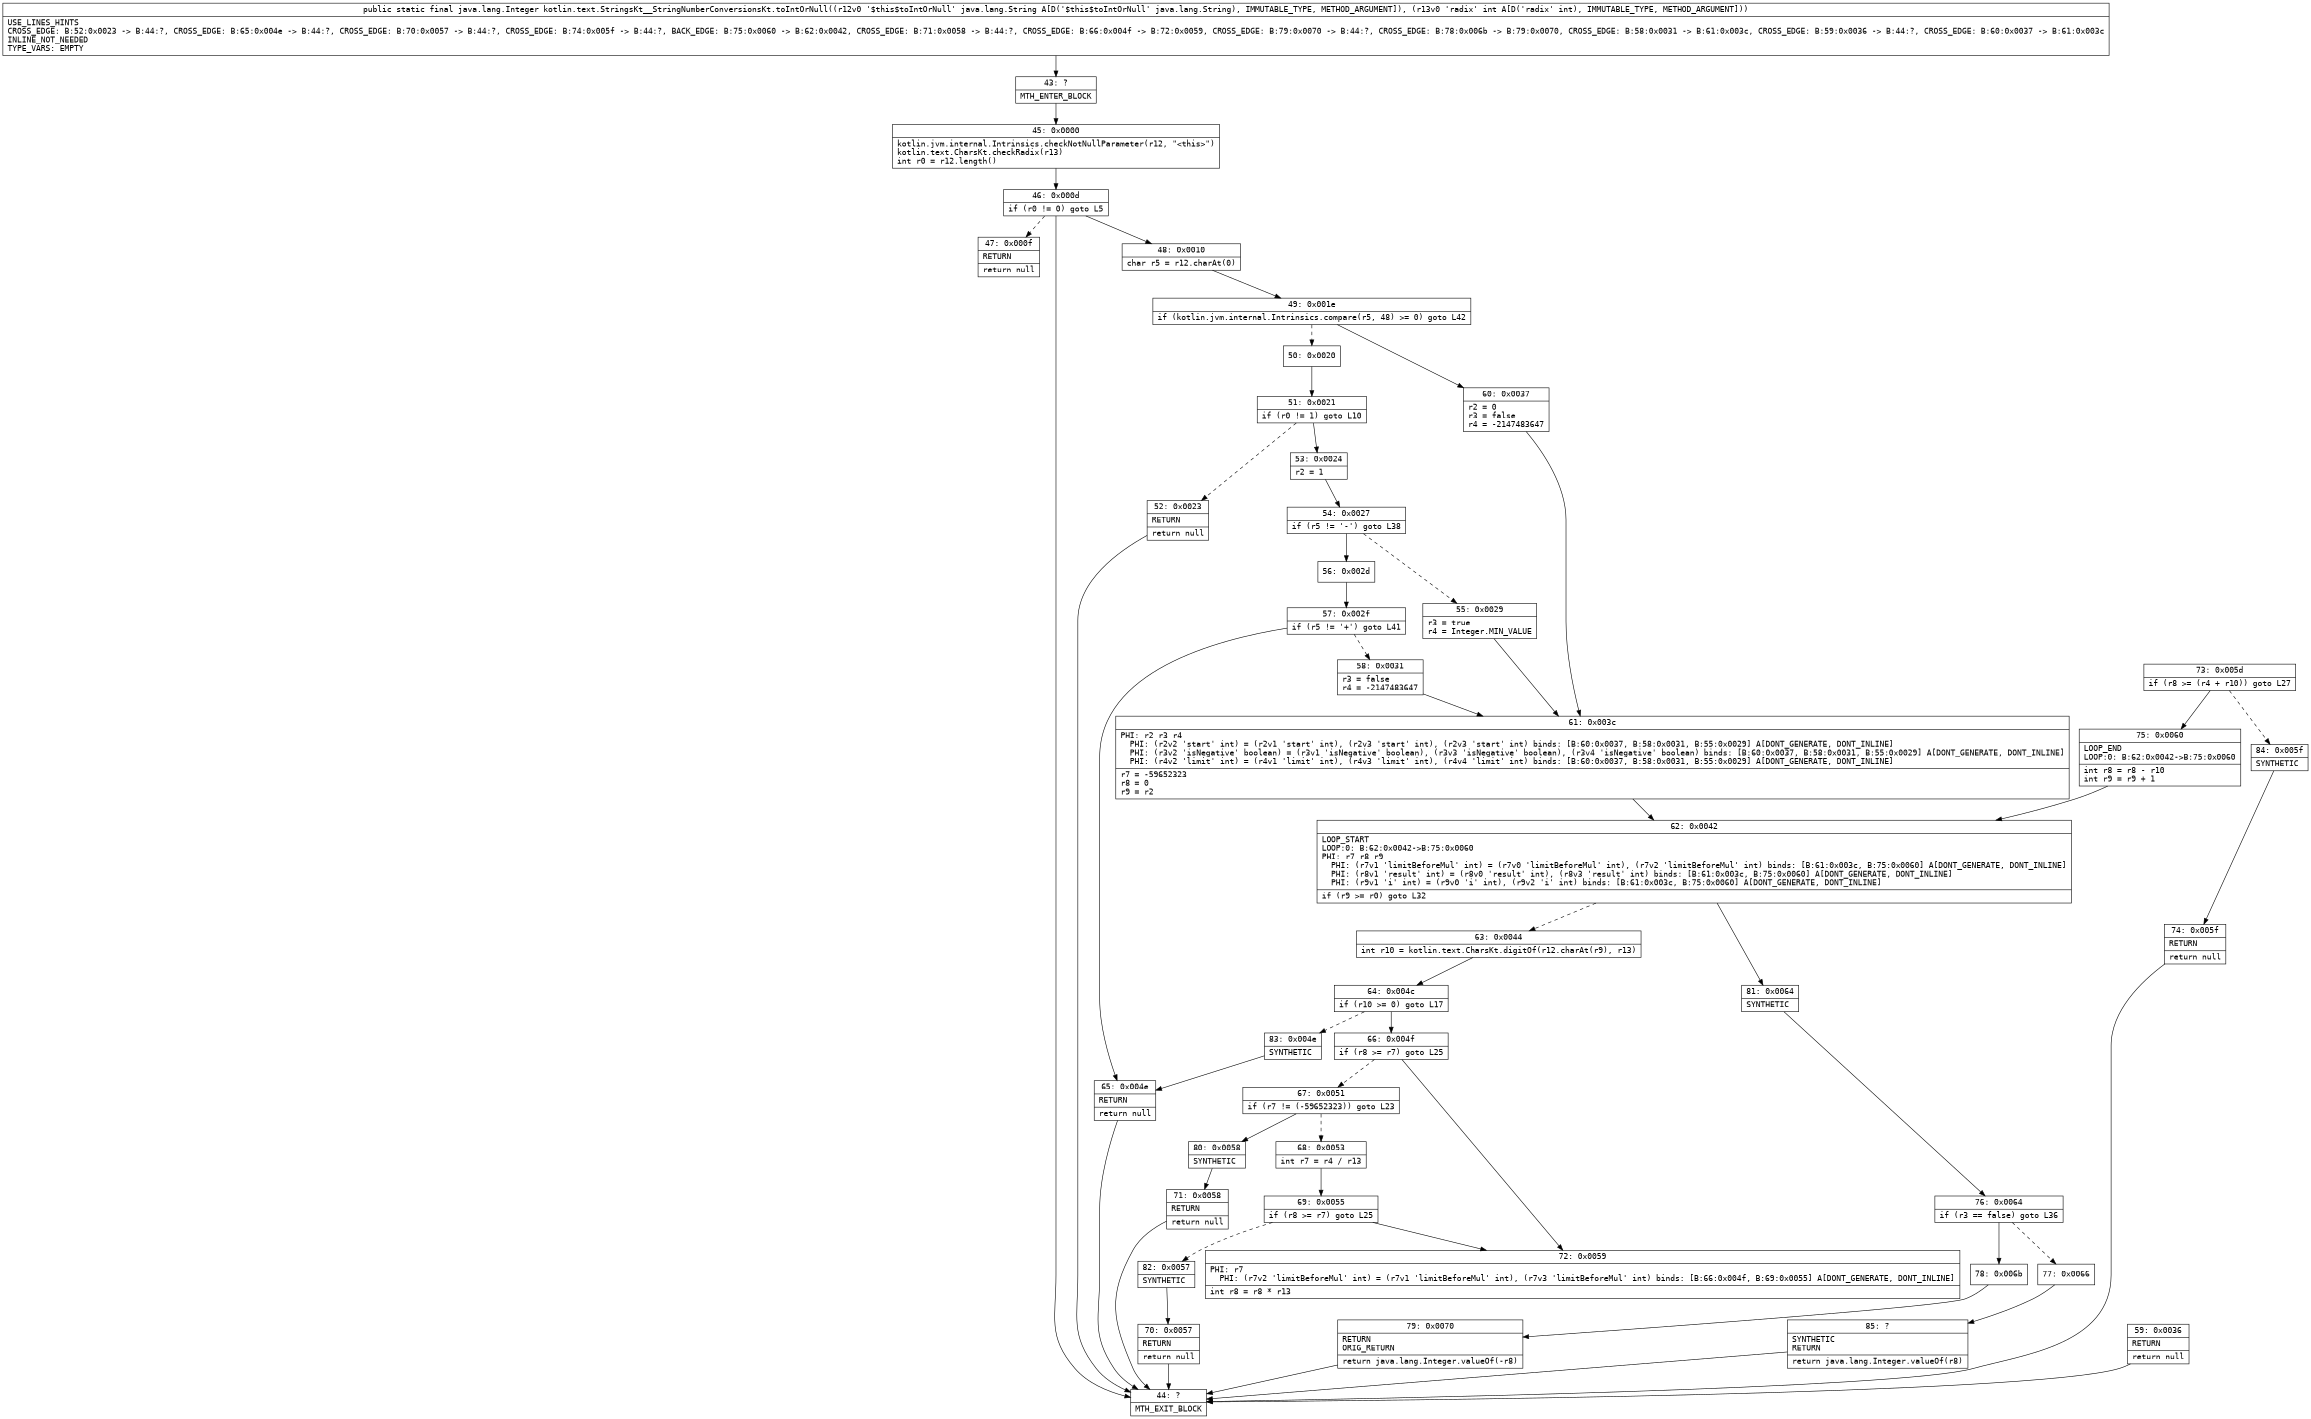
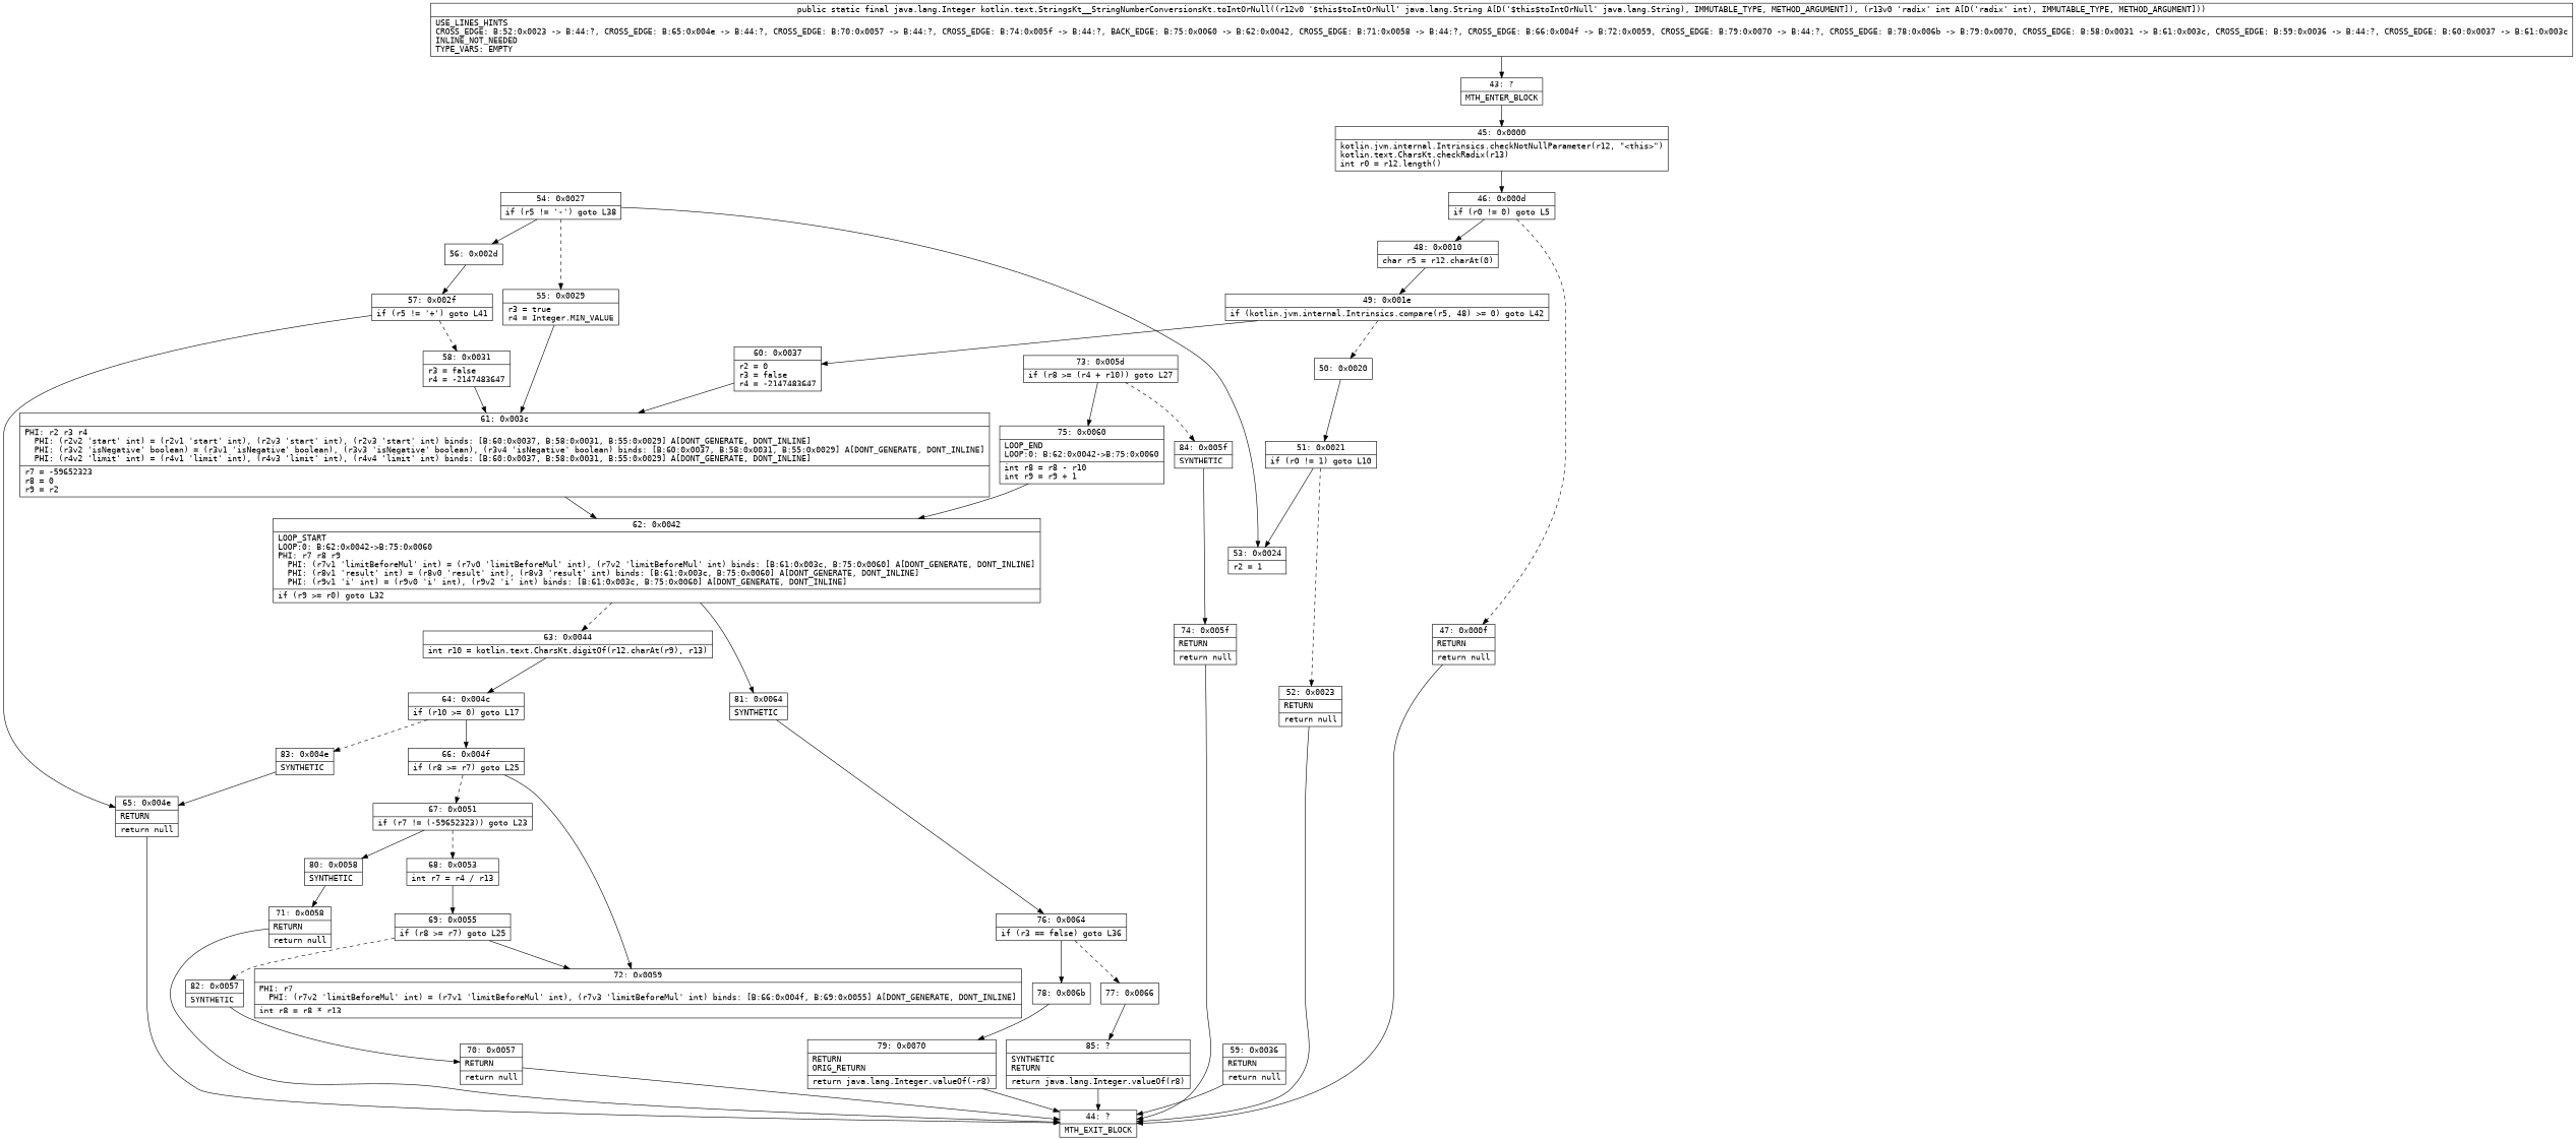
  digraph {
    fontname="DejaVu Sans Mono"
    node [fontname="DejaVu Sans Mono" shape=record]
    edge [fontname="DejaVu Sans Mono"]
    n1 [label="{43\:\ ?|MTH_ENTER_BLOCK\l}"]
    n2 [label="{45\:\ 0x0000|kotlin.jvm.internal.Intrinsics.checkNotNullParameter(r12, \"\<this\>\")\lkotlin.text.CharsKt.checkRadix(r13)\lint r0 = r12.length()\l}"]
    n3 [label="{46\:\ 0x000d|if (r0 != 0) goto L5\l}"]
    n4 [label="{47\:\ 0x000f|RETURN\l|return null\l}"]
    n5 [label="{48\:\ 0x0010|char r5 = r12.charAt(0)\l}"]
    n6 [label="{44\:\ ?|MTH_EXIT_BLOCK\l}"]
    n7 [label="{49\:\ 0x001e|if (kotlin.jvm.internal.Intrinsics.compare(r5, 48) \>= 0) goto L42\l}"]
    n8 [label="{50\:\ 0x0020}"]
    n9 [label="{60\:\ 0x0037|r2 = 0\lr3 = false\lr4 = \-2147483647\l}"]
    n10 [label="{51\:\ 0x0021|if (r0 != 1) goto L10\l}"]
    n11 [label="{61\:\ 0x003c|PHI: r2 r3 r4 \l  PHI: (r2v2 'start' int) = (r2v1 'start' int), (r2v3 'start' int), (r2v3 'start' int) binds: [B:60:0x0037, B:58:0x0031, B:55:0x0029] A[DONT_GENERATE, DONT_INLINE]\l  PHI: (r3v2 'isNegative' boolean) = (r3v1 'isNegative' boolean), (r3v3 'isNegative' boolean), (r3v4 'isNegative' boolean) binds: [B:60:0x0037, B:58:0x0031, B:55:0x0029] A[DONT_GENERATE, DONT_INLINE]\l  PHI: (r4v2 'limit' int) = (r4v1 'limit' int), (r4v3 'limit' int), (r4v4 'limit' int) binds: [B:60:0x0037, B:58:0x0031, B:55:0x0029] A[DONT_GENERATE, DONT_INLINE]\l|r7 = \-59652323\lr8 = 0\lr9 = r2\l}"]
    n12 [label="{52\:\ 0x0023|RETURN\l|return null\l}"]
    n13 [label="{53\:\ 0x0024|r2 = 1\l}"]
    n14 [label="{54\:\ 0x0027|if (r5 != '\-') goto L38\l}"]
    n15 [label="{55\:\ 0x0029|r3 = true\lr4 = Integer.MIN_VALUE\l}"]
    n16 [label="{56\:\ 0x002d}"]
    n17 [label="{57\:\ 0x002f|if (r5 != '+') goto L41\l}"]
    n18 [label="{62\:\ 0x0042|LOOP_START\lLOOP:0: B:62:0x0042\-\>B:75:0x0060\lPHI: r7 r8 r9 \l  PHI: (r7v1 'limitBeforeMul' int) = (r7v0 'limitBeforeMul' int), (r7v2 'limitBeforeMul' int) binds: [B:61:0x003c, B:75:0x0060] A[DONT_GENERATE, DONT_INLINE]\l  PHI: (r8v1 'result' int) = (r8v0 'result' int), (r8v3 'result' int) binds: [B:61:0x003c, B:75:0x0060] A[DONT_GENERATE, DONT_INLINE]\l  PHI: (r9v1 'i' int) = (r9v0 'i' int), (r9v2 'i' int) binds: [B:61:0x003c, B:75:0x0060] A[DONT_GENERATE, DONT_INLINE]\l|if (r9 \>= r0) goto L32\l}"]
    n19 [label="{63\:\ 0x0044|int r10 = kotlin.text.CharsKt.digitOf(r12.charAt(r9), r13)\l}"]
    n20 [label="{81\:\ 0x0064|SYNTHETIC\l}"]
    n21 [label="{64\:\ 0x004c|if (r10 \>= 0) goto L17\l}"]
    n22 [label="{76\:\ 0x0064|if (r3 == false) goto L36\l}"]
    n23 [label="{66\:\ 0x004f|if (r8 \>= r7) goto L25\l}"]
    n24 [label="{83\:\ 0x004e|SYNTHETIC\l}"]
    n25 [label="{67\:\ 0x0051|if (r7 != (\-59652323)) goto L23\l}"]
    n26 [label="{72\:\ 0x0059|PHI: r7 \l  PHI: (r7v2 'limitBeforeMul' int) = (r7v1 'limitBeforeMul' int), (r7v3 'limitBeforeMul' int) binds: [B:66:0x004f, B:69:0x0055] A[DONT_GENERATE, DONT_INLINE]\l|int r8 = r8 * r13\l}"]
    n27 [label="{65\:\ 0x004e|RETURN\l|return null\l}"]
    n28 [label="{68\:\ 0x0053|int r7 = r4 \/ r13\l}"]
    n29 [label="{80\:\ 0x0058|SYNTHETIC\l}"]
    n30 [label="{69\:\ 0x0055|if (r8 \>= r7) goto L25\l}"]
    n31 [label="{71\:\ 0x0058|RETURN\l|return null\l}"]
    n32 [label="{82\:\ 0x0057|SYNTHETIC\l}"]
    n33 [label="{70\:\ 0x0057|RETURN\l|return null\l}"]
    n34 [label="{73\:\ 0x005d|if (r8 \>= (r4 + r10)) goto L27\l}"]
    n35 [label="{75\:\ 0x0060|LOOP_END\lLOOP:0: B:62:0x0042\-\>B:75:0x0060\l|int r8 = r8 \- r10\lint r9 = r9 + 1\l}"]
    n36 [label="{84\:\ 0x005f|SYNTHETIC\l}"]
    n37 [label="{74\:\ 0x005f|RETURN\l|return null\l}"]
    n38 [label="{77\:\ 0x0066}"]
    n39 [label="{78\:\ 0x006b}"]
    n40 [label="{85\:\ ?|SYNTHETIC\lRETURN\l|return java.lang.Integer.valueOf(r8)\l}"]
    n41 [label="{79\:\ 0x0070|RETURN\lORIG_RETURN\l|return java.lang.Integer.valueOf(\-r8)\l}"]
    n42 [label="{58\:\ 0x0031|r3 = false\lr4 = \-2147483647\l}"]
    n43 [label="{59\:\ 0x0036|RETURN\l|return null\l}"]
    n44 [label="{public static final java.lang.Integer kotlin.text.StringsKt__StringNumberConversionsKt.toIntOrNull((r12v0 '$this$toIntOrNull' java.lang.String A[D('$this$toIntOrNull' java.lang.String), IMMUTABLE_TYPE, METHOD_ARGUMENT]), (r13v0 'radix' int A[D('radix' int), IMMUTABLE_TYPE, METHOD_ARGUMENT]))  | USE_LINES_HINTS\lCROSS_EDGE: B:52:0x0023 \-\> B:44:?, CROSS_EDGE: B:65:0x004e \-\> B:44:?, CROSS_EDGE: B:70:0x0057 \-\> B:44:?, CROSS_EDGE: B:74:0x005f \-\> B:44:?, BACK_EDGE: B:75:0x0060 \-\> B:62:0x0042, CROSS_EDGE: B:71:0x0058 \-\> B:44:?, CROSS_EDGE: B:66:0x004f \-\> B:72:0x0059, CROSS_EDGE: B:79:0x0070 \-\> B:44:?, CROSS_EDGE: B:78:0x006b \-\> B:79:0x0070, CROSS_EDGE: B:58:0x0031 \-\> B:61:0x003c, CROSS_EDGE: B:59:0x0036 \-\> B:44:?, CROSS_EDGE: B:60:0x0037 \-\> B:61:0x003c\lINLINE_NOT_NEEDED\lTYPE_VARS: EMPTY\l}"]
    n1 -> n2
    n2 -> n3
    n3 -> n4 [style=dashed]
    n3 -> n5
-   n3 -> n6
+   n4 -> n6
    n5 -> n7
    n7 -> n8 [style=dashed]
    n7 -> n9
    n8 -> n10
    n9 -> n11
    n10 -> n12 [style=dashed]
    n10 -> n13
    n11 -> n18
    n12 -> n6
-   n13 -> n14
+   n14 -> n13
    n14 -> n15 [style=dashed]
    n14 -> n16
    n15 -> n11
    n16 -> n17
    n17 -> n27
    n17 -> n42 [style=dashed]
    n18 -> n19 [style=dashed]
    n18 -> n20
    n19 -> n21
    n20 -> n22
    n21 -> n23
    n21 -> n24 [style=dashed]
    n22 -> n38 [style=dashed]
    n22 -> n39
    n23 -> n25 [style=dashed]
    n23 -> n26
    n24 -> n27
    n25 -> n28 [style=dashed]
    n25 -> n29
    n27 -> n6
    n28 -> n30
    n29 -> n31
    n30 -> n26
    n30 -> n32 [style=dashed]
    n31 -> n6
    n32 -> n33
    n33 -> n6
    n34 -> n35
    n34 -> n36 [style=dashed]
    n35 -> n18
    n36 -> n37
    n37 -> n6
    n38 -> n40
    n39 -> n41
    n40 -> n6
    n41 -> n6
    n42 -> n11
    n43 -> n6
    n44 -> n1
  }
